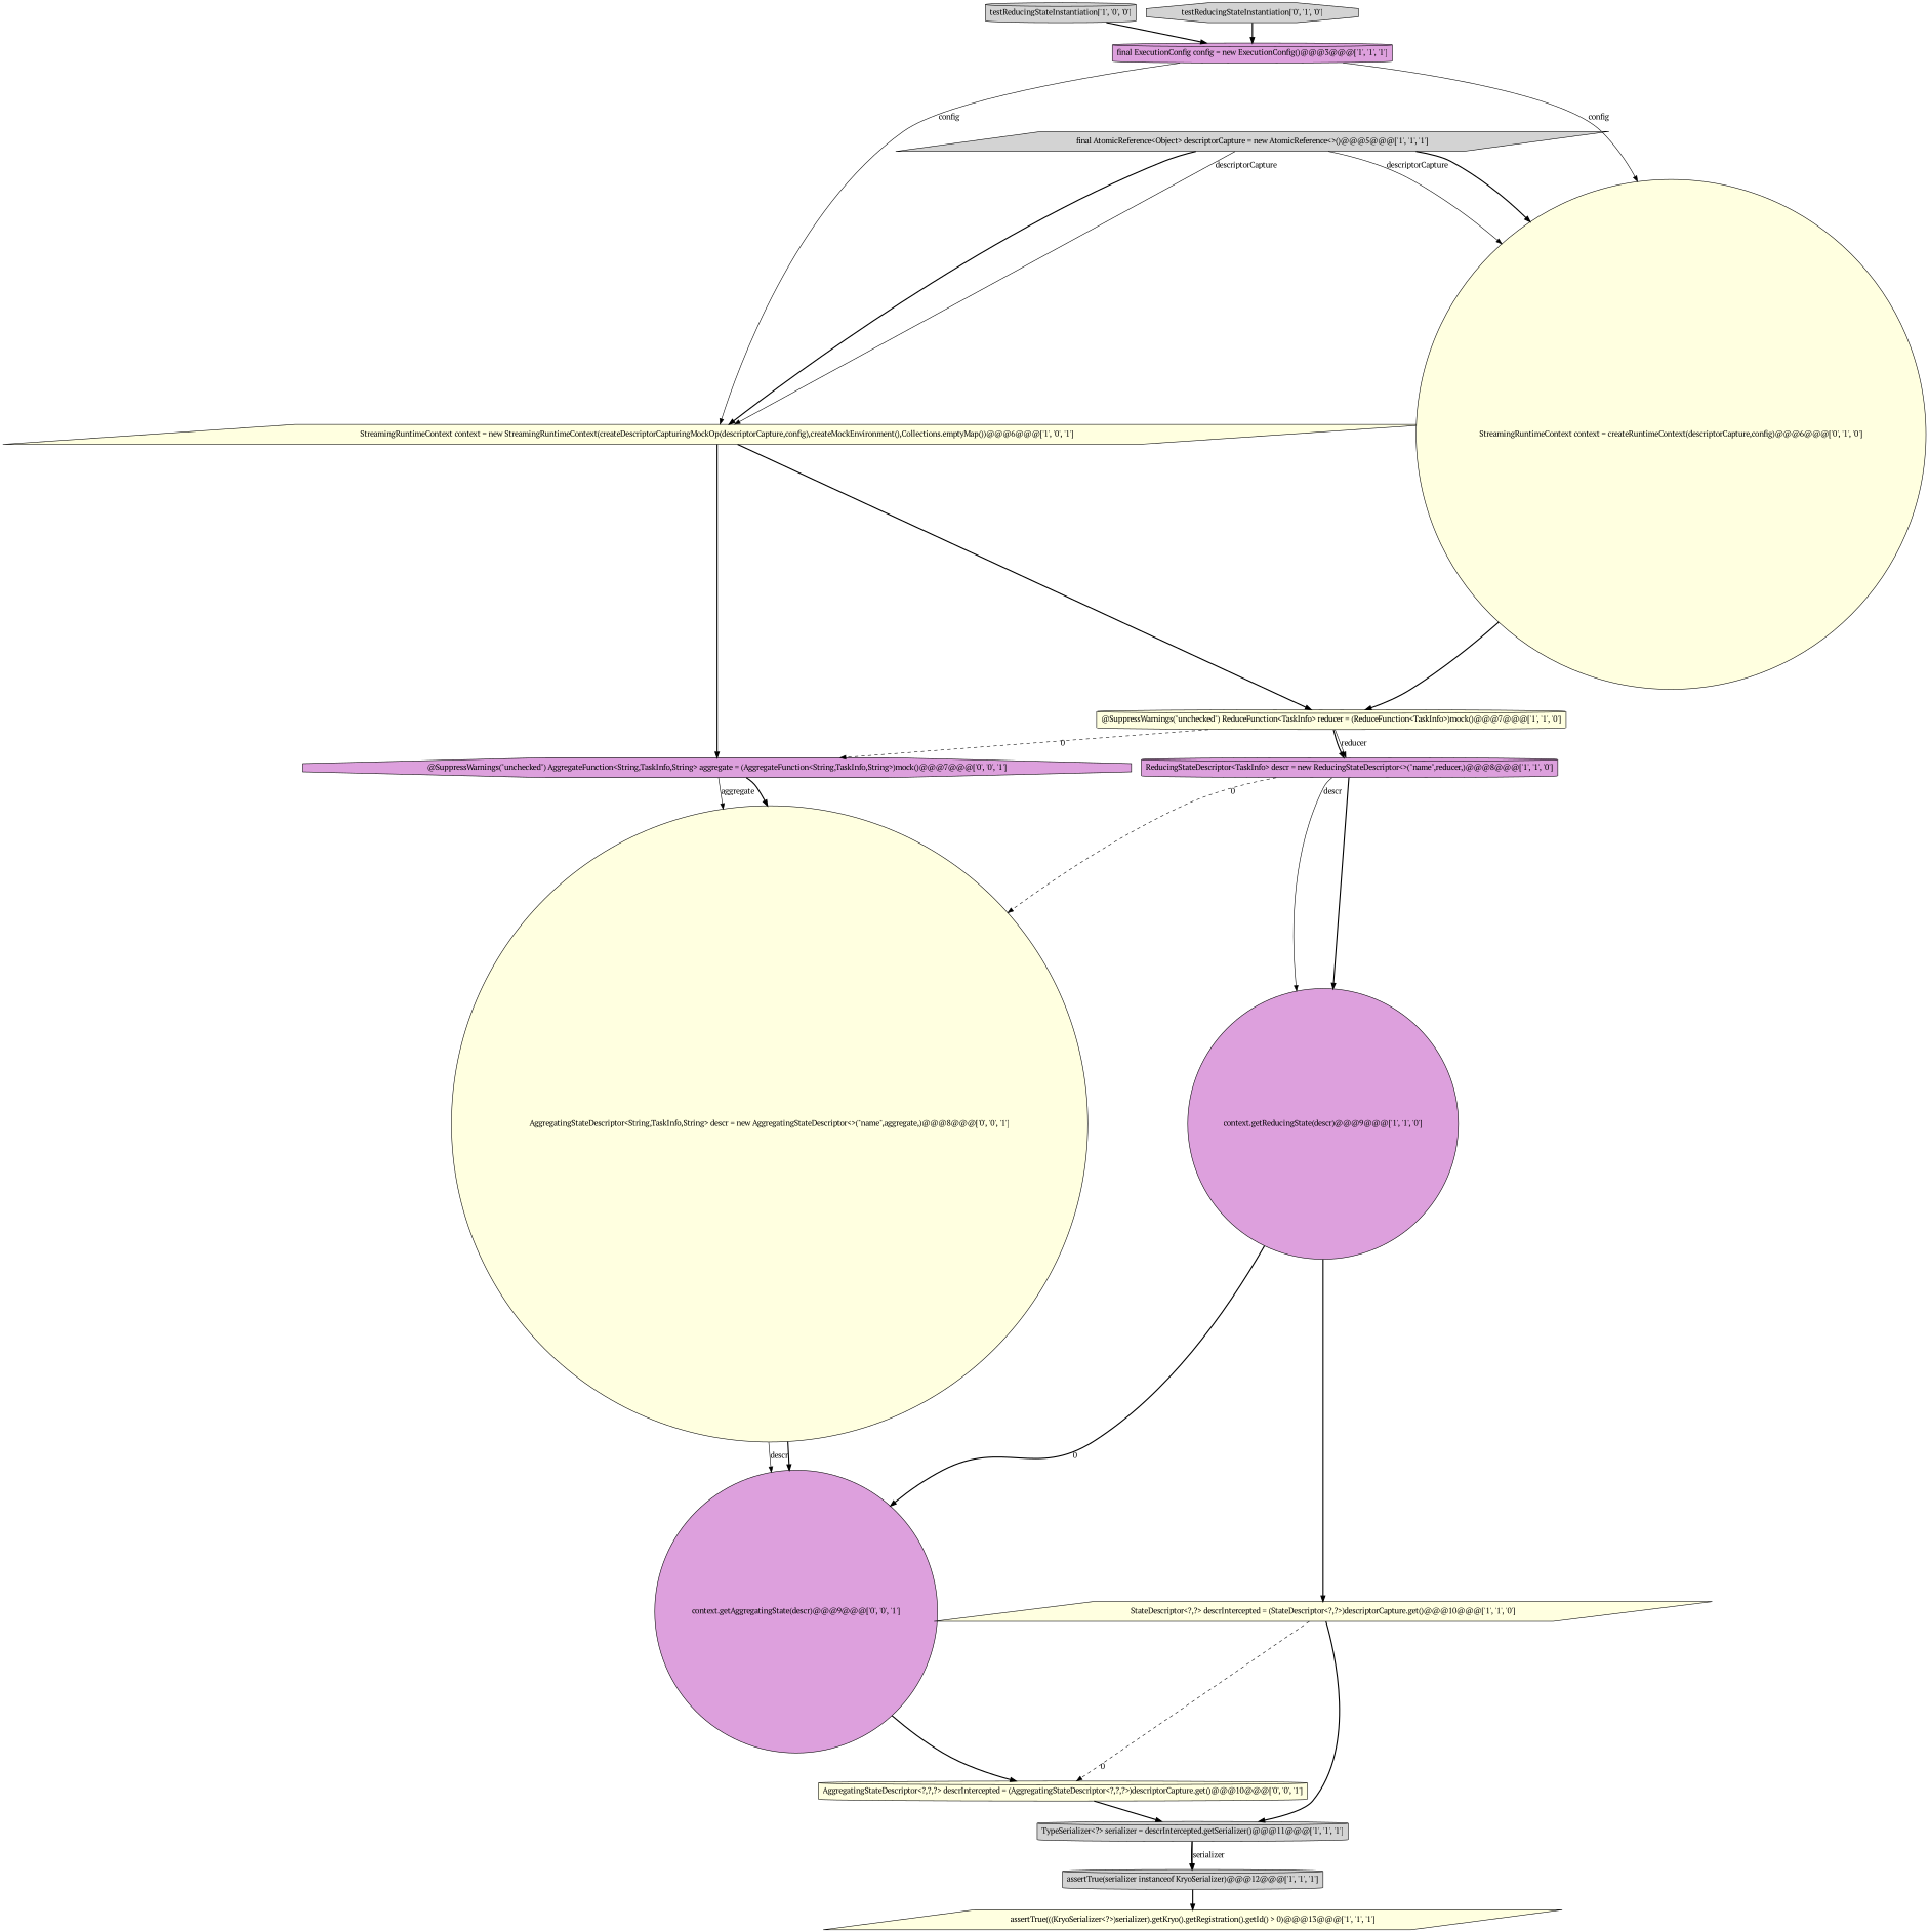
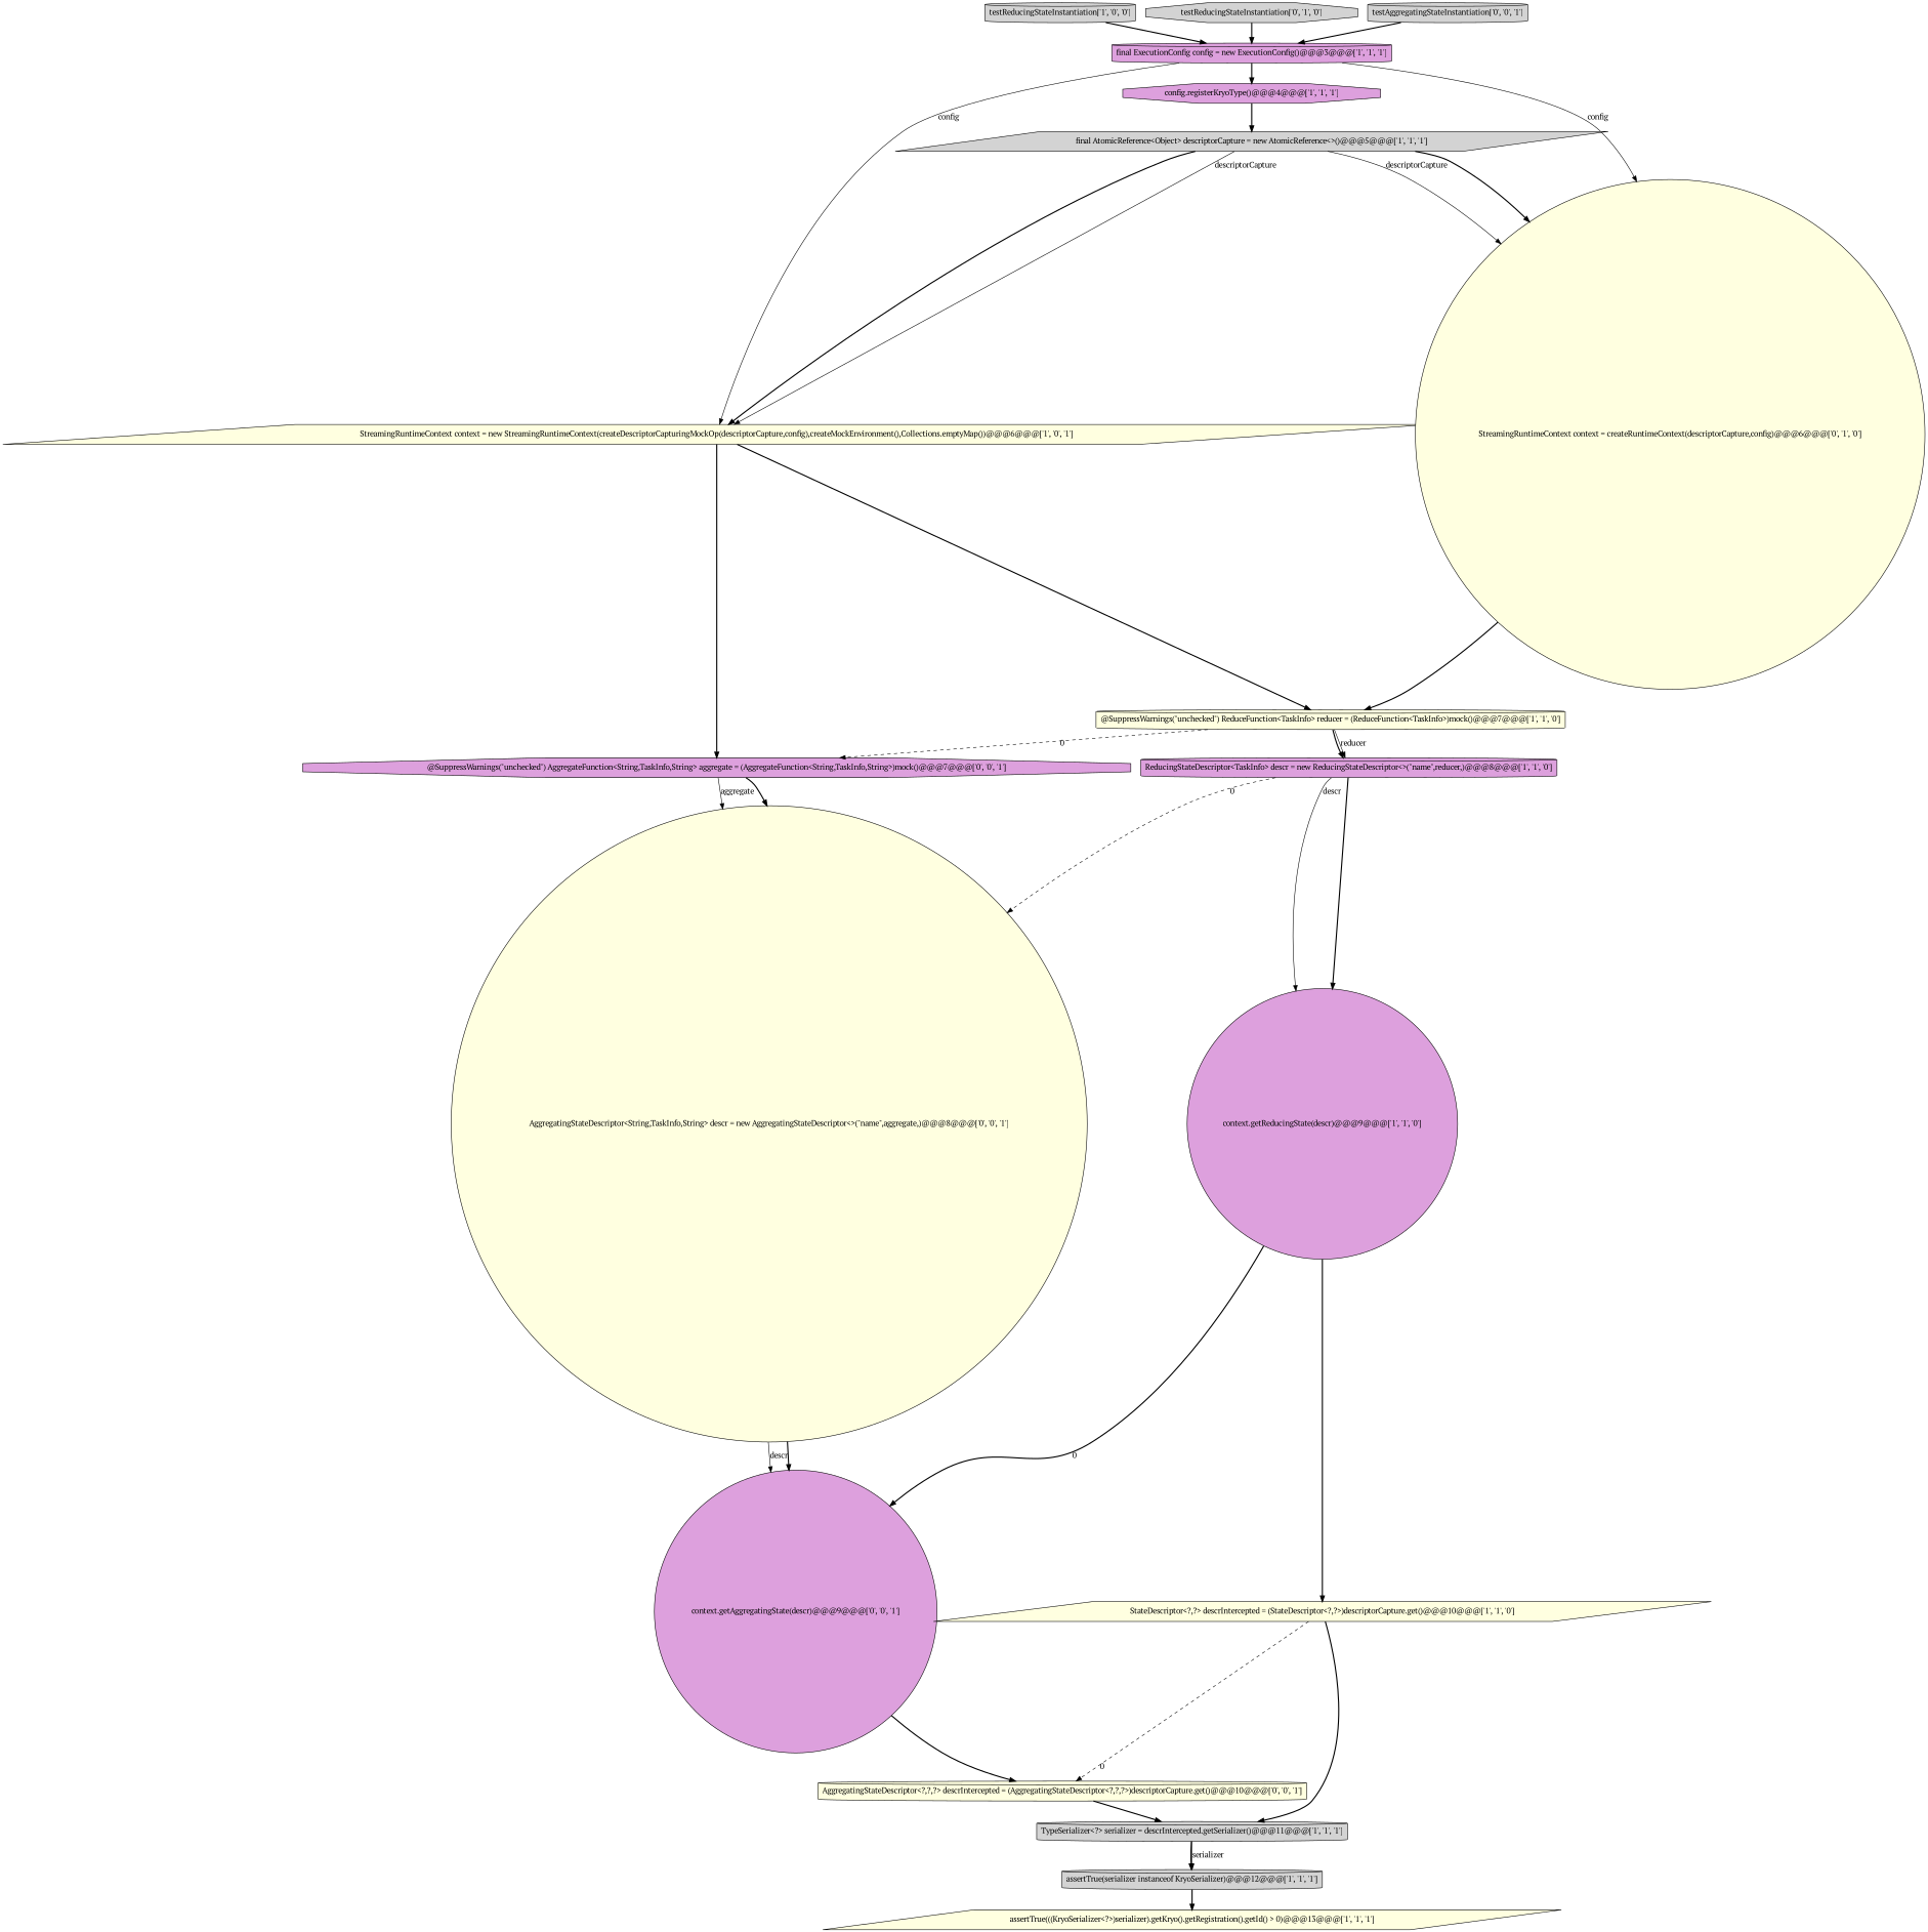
  digraph {
    fontname="PT Serif"
    node [fillcolor=lightyellow fontname="PT Serif" shape=cylinder style=filled]
    edge [fontname="PT Serif" style=bold]
    n1 [label="StreamingRuntimeContext context = new StreamingRuntimeContext(createDescriptorCapturingMockOp(descriptorCapture,config),createMockEnvironment(),Collections.emptyMap())@@@6@@@['1', '0', '1']" shape=parallelogram]
    n2 [fillcolor=plum label="@SuppressWarnings(\"unchecked\") AggregateFunction<String,TaskInfo,String> aggregate = (AggregateFunction<String,TaskInfo,String>)mock()@@@7@@@['0', '0', '1']" shape=octagon]
    n3 [label="@SuppressWarnings(\"unchecked\") ReduceFunction<TaskInfo> reducer = (ReduceFunction<TaskInfo>)mock()@@@7@@@['1', '1', '0']"]
    n4 [label="AggregatingStateDescriptor<String,TaskInfo,String> descr = new AggregatingStateDescriptor<>(\"name\",aggregate,)@@@8@@@['0', '0', '1']" shape=circle]
    n5 [fillcolor=plum label="ReducingStateDescriptor<TaskInfo> descr = new ReducingStateDescriptor<>(\"name\",reducer,)@@@8@@@['1', '1', '0']"]
    n6 [fillcolor=plum label="context.getAggregatingState(descr)@@@9@@@['0', '0', '1']" shape=circle]
    n7 [label="AggregatingStateDescriptor<?,?,?> descrIntercepted = (AggregatingStateDescriptor<?,?,?>)descriptorCapture.get()@@@10@@@['0', '0', '1']"]
    n8 [fillcolor=lightgrey label="TypeSerializer<?> serializer = descrIntercepted.getSerializer()@@@11@@@['1', '1', '1']"]
    n9 [fillcolor=lightgrey label="testReducingStateInstantiation['1', '0', '0']"]
    n10 [fillcolor=plum label="final ExecutionConfig config = new ExecutionConfig()@@@3@@@['1', '1', '1']"]
+   n11 [fillcolor=plum label="config.registerKryoType()@@@4@@@['1', '1', '1']" shape=octagon]
    n12 [label="StreamingRuntimeContext context = createRuntimeContext(descriptorCapture,config)@@@6@@@['0', '1', '0']" shape=circle]
    n13 [fillcolor=lightgrey label="assertTrue(serializer instanceof KryoSerializer)@@@12@@@['1', '1', '1']"]
    n14 [fillcolor=lightgrey label="testReducingStateInstantiation['0', '1', '0']" shape=octagon]
+   n15 [fillcolor=lightgrey label="testAggregatingStateInstantiation['0', '0', '1']"]
    n16 [fillcolor=lightgrey label="final AtomicReference<Object> descriptorCapture = new AtomicReference<>()@@@5@@@['1', '1', '1']" shape=parallelogram]
    n17 [fillcolor=plum label="context.getReducingState(descr)@@@9@@@['1', '1', '0']" shape=circle]
    n18 [label="StateDescriptor<?,?> descrIntercepted = (StateDescriptor<?,?>)descriptorCapture.get()@@@10@@@['1', '1', '0']" shape=parallelogram]
    n19 [label="assertTrue(((KryoSerializer<?>)serializer).getKryo().getRegistration().getId() > 0)@@@13@@@['1', '1', '1']" shape=parallelogram]
    n1 -> n2
    n1 -> n3
    n2 -> n4 [label=aggregate style=solid]
    n2 -> n4
    n3 -> n2 [label=0 style=dashed]
    n3 -> n5
    n3 -> n5 [label=reducer style=solid]
    n4 -> n6 [label=descr style=solid]
    n4 -> n6
    n5 -> n4 [label=0 style=dashed]
    n5 -> n17 [label=descr style=solid]
    n5 -> n17
    n6 -> n7
    n7 -> n8
    n8 -> n13
    n8 -> n13 [label=serializer style=solid]
    n9 -> n10
    n10 -> n1 [label=config style=solid]
+   n10 -> n11
    n10 -> n12 [label=config style=solid]
+   n11 -> n16
    n12 -> n3
    n13 -> n19
    n14 -> n10
+   n15 -> n10
    n16 -> n1
    n16 -> n1 [label=descriptorCapture style=solid]
    n16 -> n12 [label=descriptorCapture style=solid]
    n16 -> n12
    n17 -> n6 [label=0]
    n17 -> n18
    n18 -> n7 [label=0 style=dashed]
    n18 -> n8
  }
